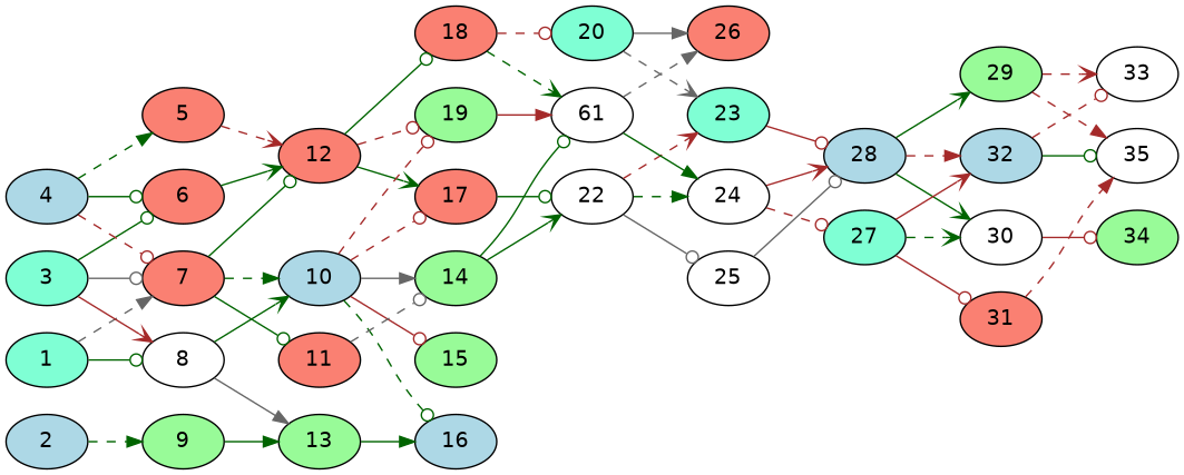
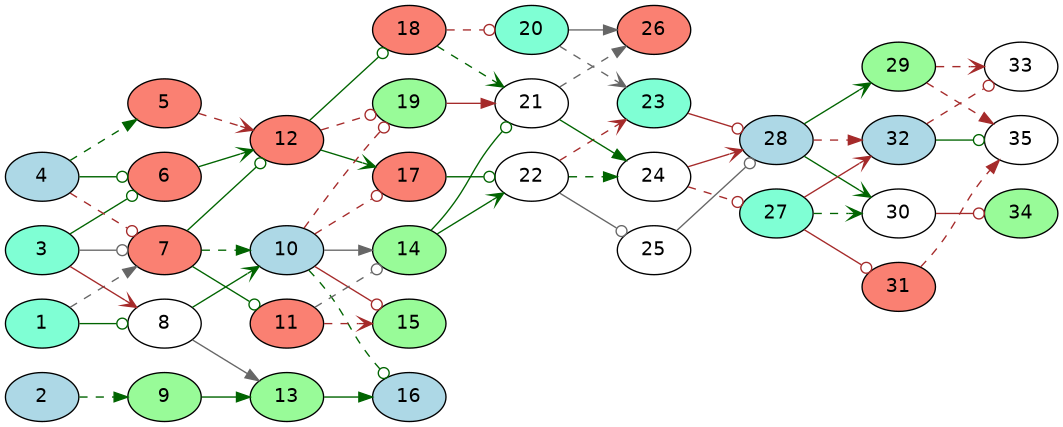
  digraph {
    fontname="DejaVu Sans"
    rankdir=LR
    node [alpha=0.14 fillcolor=salmon fontname="DejaVu Sans" style=filled]
    edge [arrowhead=odot color=darkgreen fontname="DejaVu Sans" style=solid]
    1 [alpha=0.00 expect_size=47545344 fillcolor=aquamarine]
    7 [alpha=0.02 expect_size=25700352]
    8 [expect_size=30870528 fillcolor=white]
    12 [alpha=0.17 expect_size=34122752]
    10 [alpha=0.05 expect_size=19148800 fillcolor=lightblue]
    11 [alpha=0.06 expect_size=33135616]
    13 [alpha=0.20 expect_size=19736576 fillcolor=palegreen]
    17 [alpha=0.19 expect_size=42346496]
    19 [alpha=0.07 expect_size=33234944 fillcolor=palegreen]
    18 [alpha=0.04 expect_size=47160320]
    14 [alpha=0.02 expect_size=28755968 fillcolor=palegreen]
    15 [alpha=0.04 expect_size=29984768 fillcolor=palegreen]
    16 [alpha=0.03 expect_size=46544896 fillcolor=lightblue]
    2 [expect_size=15784960 fillcolor=lightblue]
    9 [alpha=0.18 expect_size=45581312 fillcolor=palegreen]
    3 [alpha=0.04 expect_size=42723328 fillcolor=aquamarine]
    6 [alpha=0.18 expect_size=9844736]
    4 [alpha=0.01 expect_size=13293568 fillcolor=lightblue]
    5 [alpha=0.07 expect_size=40282112]
    22 [alpha=0.03 expect_size=8363008 fillcolor=white]
-   21 [alpha=0.15 expect_size=41474048 fillcolor=white label=61]
+   21 [alpha=0.15 expect_size=41474048 fillcolor=white]
    20 [alpha=0.12 expect_size=29294592 fillcolor=aquamarine]
    26 [alpha=0.18 expect_size=12473344]
    24 [alpha=0.13 expect_size=47421440 fillcolor=white]
    23 [alpha=0.06 expect_size=48025600 fillcolor=aquamarine]
    25 [expect_size=51376128 fillcolor=white]
    28 [alpha=0.13 expect_size=15230976 fillcolor=lightblue]
    27 [alpha=0.10 expect_size=18694144 fillcolor=aquamarine]
    30 [alpha=0.19 expect_size=42232832 fillcolor=white]
    32 [alpha=0.07 expect_size=12777472 fillcolor=lightblue]
    29 [alpha=0.13 expect_size=24972288 fillcolor=palegreen]
    31 [alpha=0.17 expect_size=24067072]
    34 [alpha=0.09 expect_size=32750592 fillcolor=palegreen]
    35 [alpha=0.06 expect_size=15171584 fillcolor=white]
    33 [alpha=0.03 expect_size=18907136 fillcolor=white]
    1 -> 7 [arrowhead=normal color=gray40 style=dashed]
    1 -> 8
    7 -> 12
    7 -> 10 [arrowhead=normal style=dashed]
    7 -> 11
    8 -> 10 [arrowhead=vee]
    8 -> 13 [arrowhead=normal color=gray40]
    12 -> 17 [arrowhead=vee]
    12 -> 19 [color=brown style=dashed]
    12 -> 18
    10 -> 17 [color=brown style=dashed]
    10 -> 19 [color=brown style=dashed]
    10 -> 14 [arrowhead=normal color=gray40]
    10 -> 15 [color=brown]
    10 -> 16 [style=dashed]
    11 -> 14 [color=gray40 style=dashed]
+   11 -> 15 [arrowhead=vee color=brown style=dashed]
    13 -> 16 [arrowhead=normal]
    17 -> 22
    19 -> 21 [arrowhead=normal color=brown]
    18 -> 21 [arrowhead=vee style=dashed]
    18 -> 20 [color=brown style=dashed]
    14 -> 22 [arrowhead=vee]
    14 -> 21
    2 -> 9 [arrowhead=normal style=dashed]
    9 -> 13 [arrowhead=normal]
    3 -> 7 [color=gray40]
    3 -> 8 [arrowhead=vee color=brown]
    3 -> 6
    6 -> 12 [arrowhead=vee]
    4 -> 7 [color=brown style=dashed]
    4 -> 6
    4 -> 5 [arrowhead=normal style=dashed]
    5 -> 12 [arrowhead=vee color=brown style=dashed]
    22 -> 24 [arrowhead=normal style=dashed]
    22 -> 23 [arrowhead=vee color=brown style=dashed]
    22 -> 25 [color=gray40]
    21 -> 26 [arrowhead=normal color=gray40 style=dashed]
    21 -> 24 [arrowhead=normal]
    20 -> 26 [arrowhead=normal color=gray40]
    20 -> 23 [arrowhead=vee color=gray40 style=dashed]
    24 -> 28 [arrowhead=vee color=brown]
    24 -> 27 [color=brown style=dashed]
    23 -> 28 [color=brown]
    25 -> 28 [color=gray40]
    28 -> 30 [arrowhead=vee]
    28 -> 32 [arrowhead=normal color=brown style=dashed]
    28 -> 29 [arrowhead=vee]
    27 -> 30 [arrowhead=vee style=dashed]
    27 -> 32 [arrowhead=vee color=brown]
    27 -> 31 [color=brown]
    30 -> 34 [color=brown]
    32 -> 35
    32 -> 33 [color=brown style=dashed]
    29 -> 35 [arrowhead=normal color=brown style=dashed]
    29 -> 33 [arrowhead=vee color=brown style=dashed]
    31 -> 35 [arrowhead=normal color=brown style=dashed]
  }
